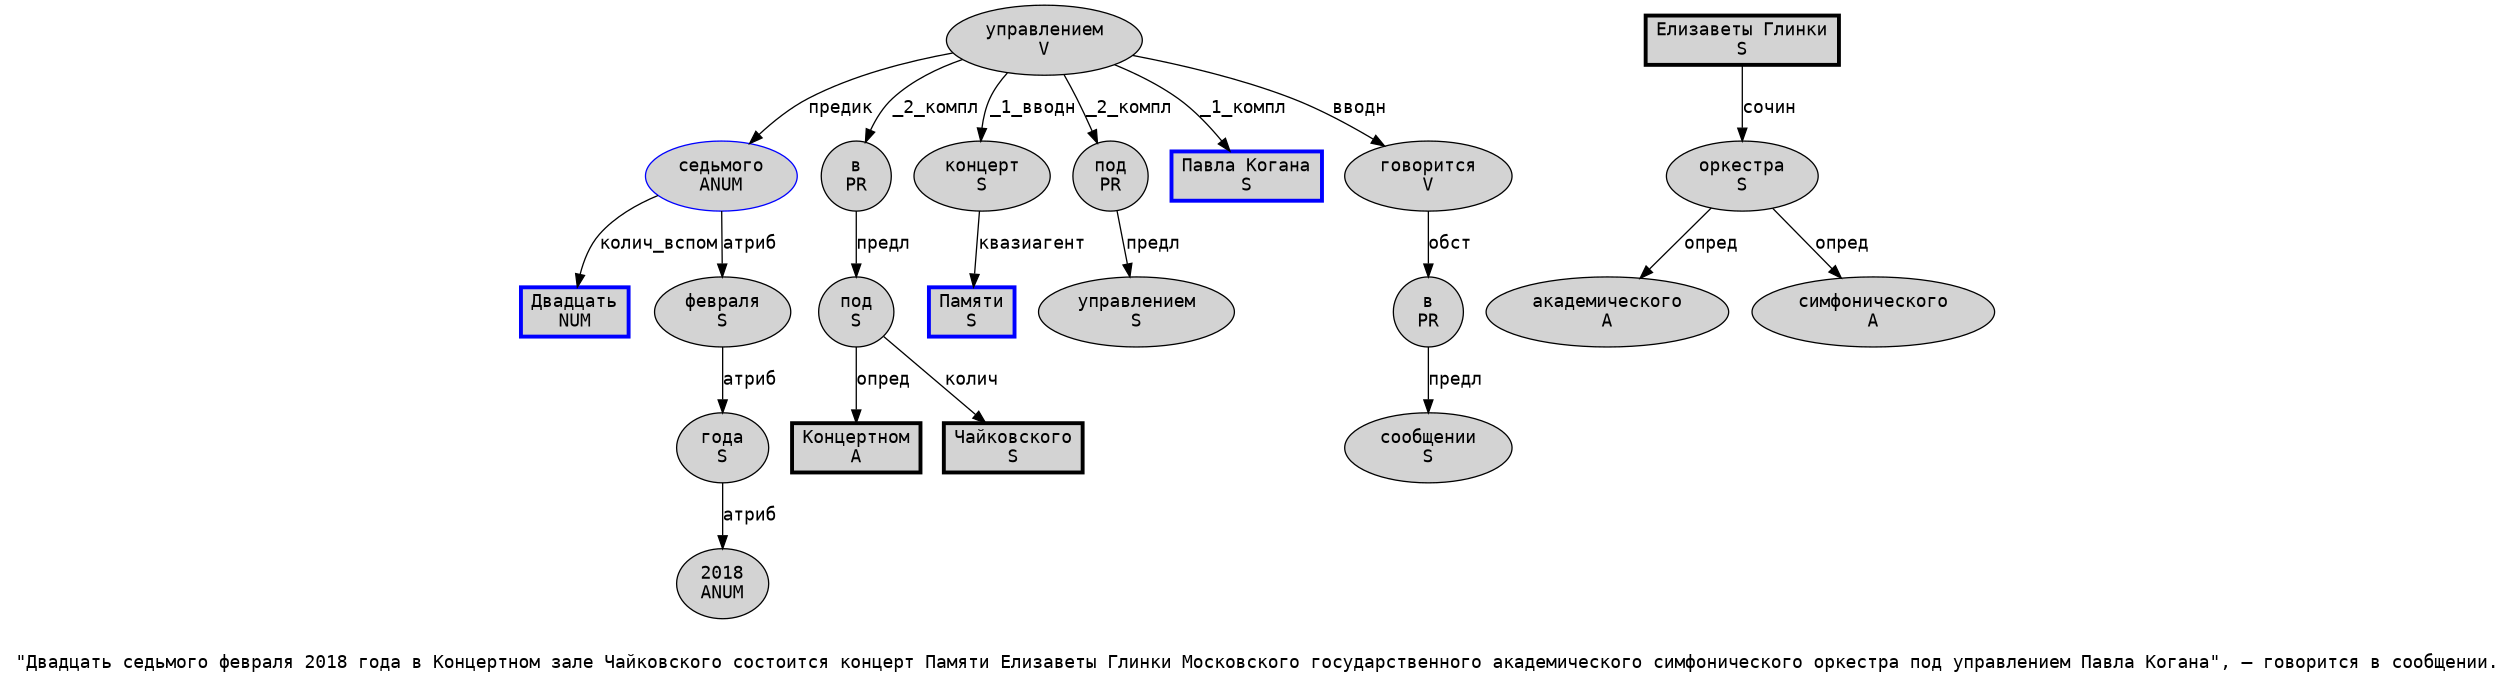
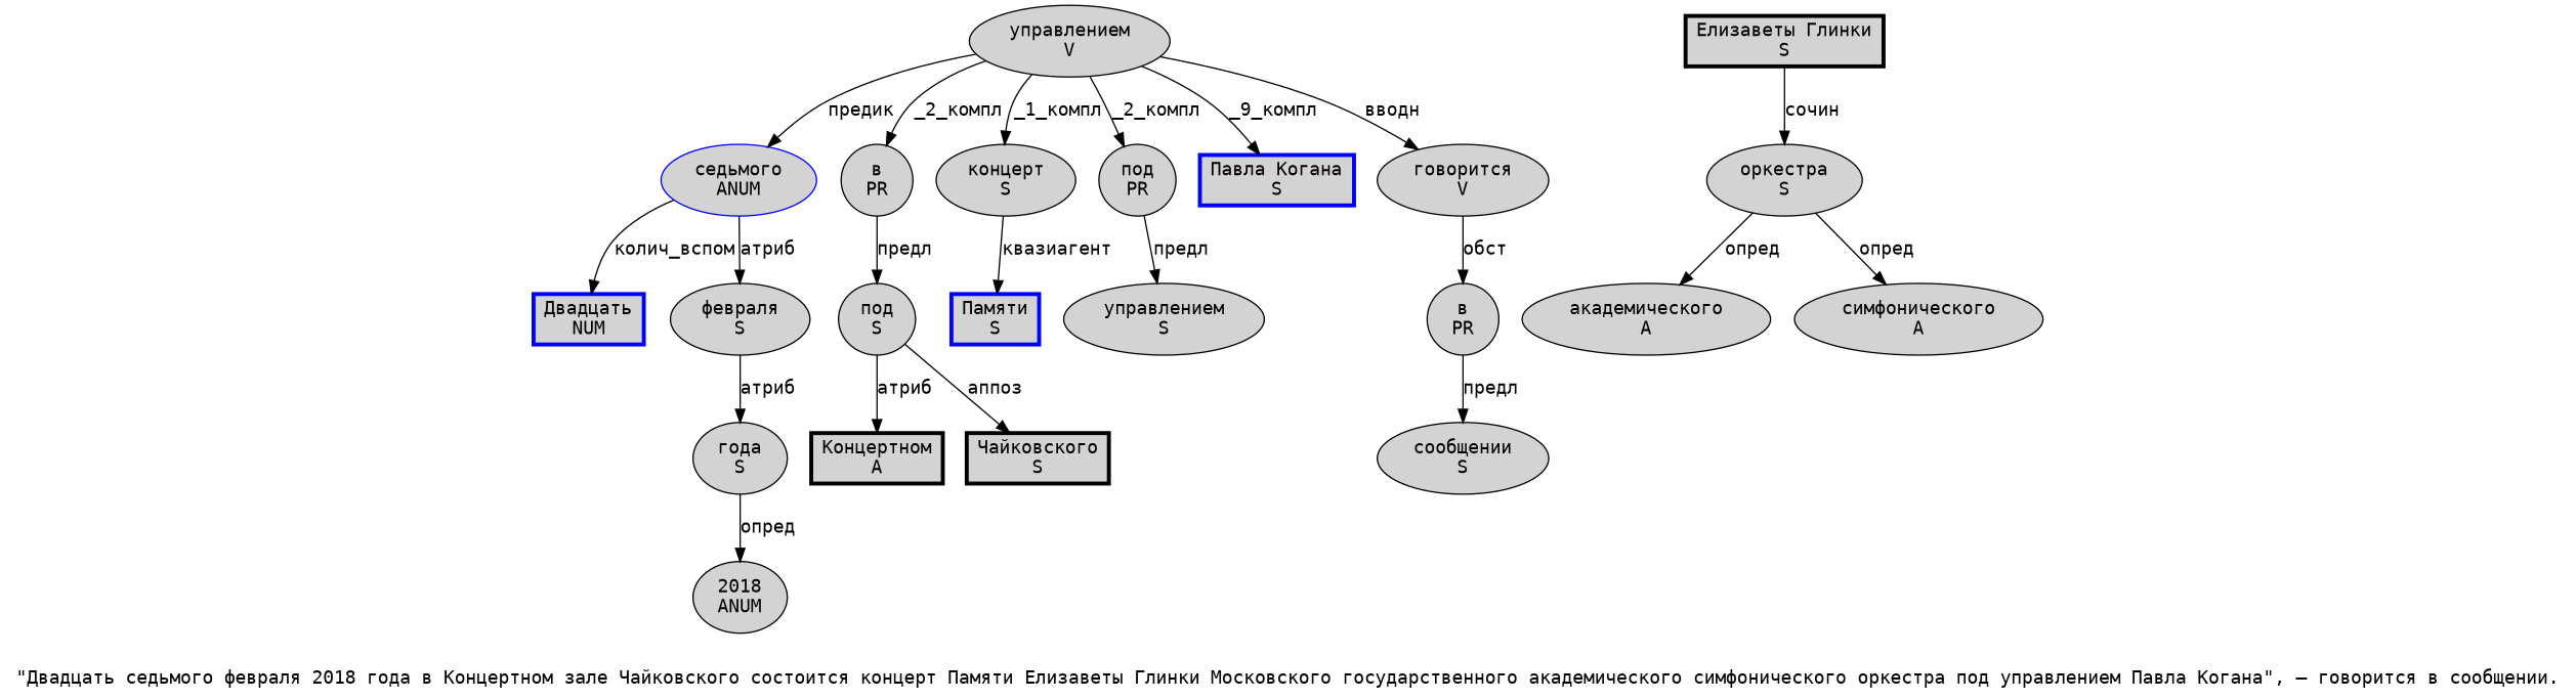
  digraph {
    fontname="DejaVu Sans Mono"
    label="\"Двадцать седьмого февраля 2018 года в Концертном зале Чайковского состоится концерт Памяти Елизаветы Глинки Московского государственного академического симфонического оркестра под управлением Павла Когана\", — говорится в сообщении."
    node [fillcolor=lightgray fontname="DejaVu Sans Mono" penwidth=1 shape=ellipse style=filled]
    edge [fontname="DejaVu Sans Mono"]
    n1 [color=blue label="Двадцать\nNUM" penwidth=3 shape=box]
    n2 [color=blue label="седьмого\nANUM"]
    n3 [label="февраля\nS"]
    n4 [label="года\nS"]
    n5 [label="2018\nANUM"]
    n6 [label="в\nPR"]
    n7 [label="под\nS"]
    n8 [color=black label="Концертном\nA" penwidth=3 shape=box]
    n9 [color=black label="Чайковского\nS" penwidth=3 shape=box]
    n10 [label="управлением\nV"]
    n11 [label="концерт\nS"]
    n12 [label="под\nPR"]
    n13 [color=blue label="Павла Когана\nS" penwidth=3 shape=box]
    n14 [label="говорится\nV"]
    n15 [color=blue label="Памяти\nS" penwidth=3 shape=box]
    n16 [label="управлением\nS"]
    n17 [label="в\nPR"]
    n18 [color=black label="Елизаветы Глинки\nS" penwidth=3 shape=box]
    n19 [label="оркестра\nS"]
    n20 [label="академического\nA"]
    n21 [label="симфонического\nA"]
    n22 [label="сообщении\nS"]
    n2 -> n1 [label="колич_вспом"]
    n2 -> n3 [label="атриб"]
    n3 -> n4 [label="атриб"]
-   n4 -> n5 [label="атриб"]
+   n4 -> n5 [label="опред"]
    n6 -> n7 [label="предл"]
-   n7 -> n8 [label="опред"]
-   n7 -> n9 [label="колич"]
+   n7 -> n8 [label="атриб"]
+   n7 -> n9 [label="аппоз"]
    n10 -> n2 [label="предик"]
    n10 -> n6 [label="_2_компл"]
-   n10 -> n11 [label="_1_вводн"]
+   n10 -> n11 [label="_1_компл"]
    n10 -> n12 [label="_2_компл"]
-   n10 -> n13 [label="_1_компл"]
+   n10 -> n13 [label="_9_компл"]
    n10 -> n14 [label="вводн"]
    n11 -> n15 [label="квазиагент"]
    n12 -> n16 [label="предл"]
    n14 -> n17 [label="обст"]
    n17 -> n22 [label="предл"]
    n18 -> n19 [label="сочин"]
    n19 -> n20 [label="опред"]
    n19 -> n21 [label="опред"]
  }
